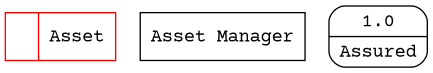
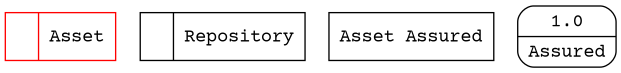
  digraph {
    fontname="Courier Prime"
    node [shape=record fontname="Courier Prime"]
    n1 [color=red label="<f0>  |<f1> Asset "]
-   n3 [label="Asset Manager" shape=box]
+   n2 [label="<f0>  |<f1> Repository "]
+   n3 [label="Asset Assured" shape=box]
    n4 [label="{<f0> 1.0|<f1> Assured }" shape=Mrecord]
  }
